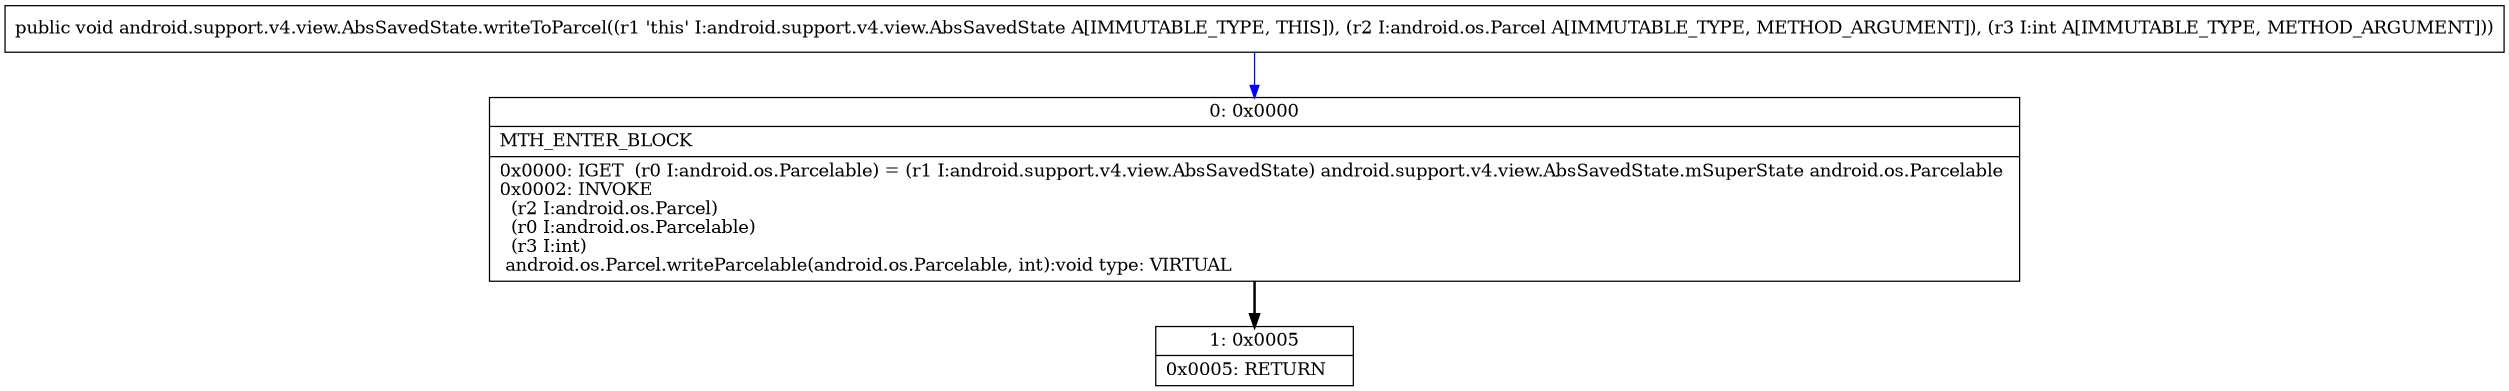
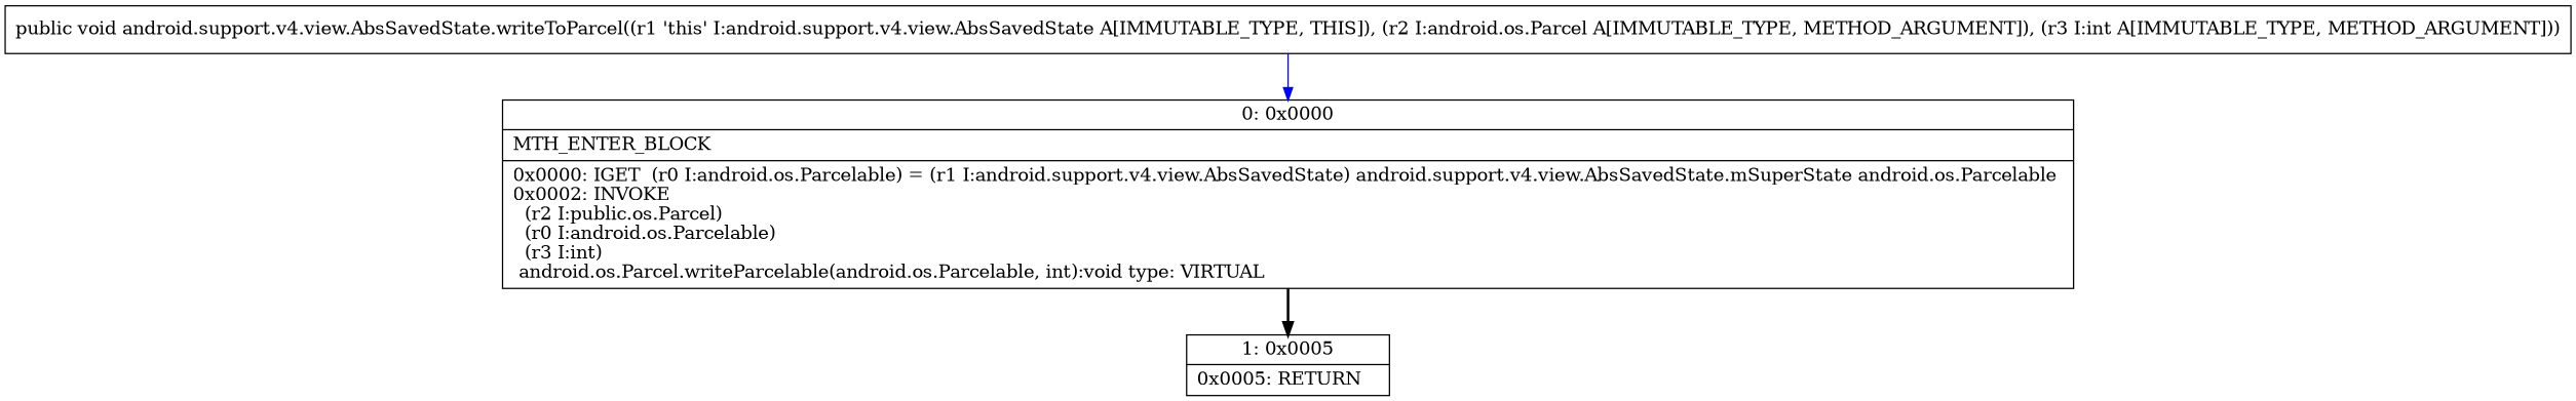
  digraph {
    node [shape=record]
-   n1 [label="{0\:\ 0x0000|MTH_ENTER_BLOCK\l|0x0000: IGET  (r0 I:android.os.Parcelable) = (r1 I:android.support.v4.view.AbsSavedState) android.support.v4.view.AbsSavedState.mSuperState android.os.Parcelable \l0x0002: INVOKE  \l  (r2 I:android.os.Parcel)\l  (r0 I:android.os.Parcelable)\l  (r3 I:int)\l android.os.Parcel.writeParcelable(android.os.Parcelable, int):void type: VIRTUAL \l}"]
+   n1 [label="{0\:\ 0x0000|MTH_ENTER_BLOCK\l|0x0000: IGET  (r0 I:android.os.Parcelable) = (r1 I:android.support.v4.view.AbsSavedState) android.support.v4.view.AbsSavedState.mSuperState android.os.Parcelable \l0x0002: INVOKE  \l  (r2 I:public.os.Parcel)\l  (r0 I:android.os.Parcelable)\l  (r3 I:int)\l android.os.Parcel.writeParcelable(android.os.Parcelable, int):void type: VIRTUAL \l}"]
    n2 [label="{1\:\ 0x0005|0x0005: RETURN   \l}"]
    n3 [label="{public void android.support.v4.view.AbsSavedState.writeToParcel((r1 'this' I:android.support.v4.view.AbsSavedState A[IMMUTABLE_TYPE, THIS]), (r2 I:android.os.Parcel A[IMMUTABLE_TYPE, METHOD_ARGUMENT]), (r3 I:int A[IMMUTABLE_TYPE, METHOD_ARGUMENT])) }"]
    n1 -> n2 [color=black style=bold]
    n3 -> n1 [color=blue style=solid]
  }
